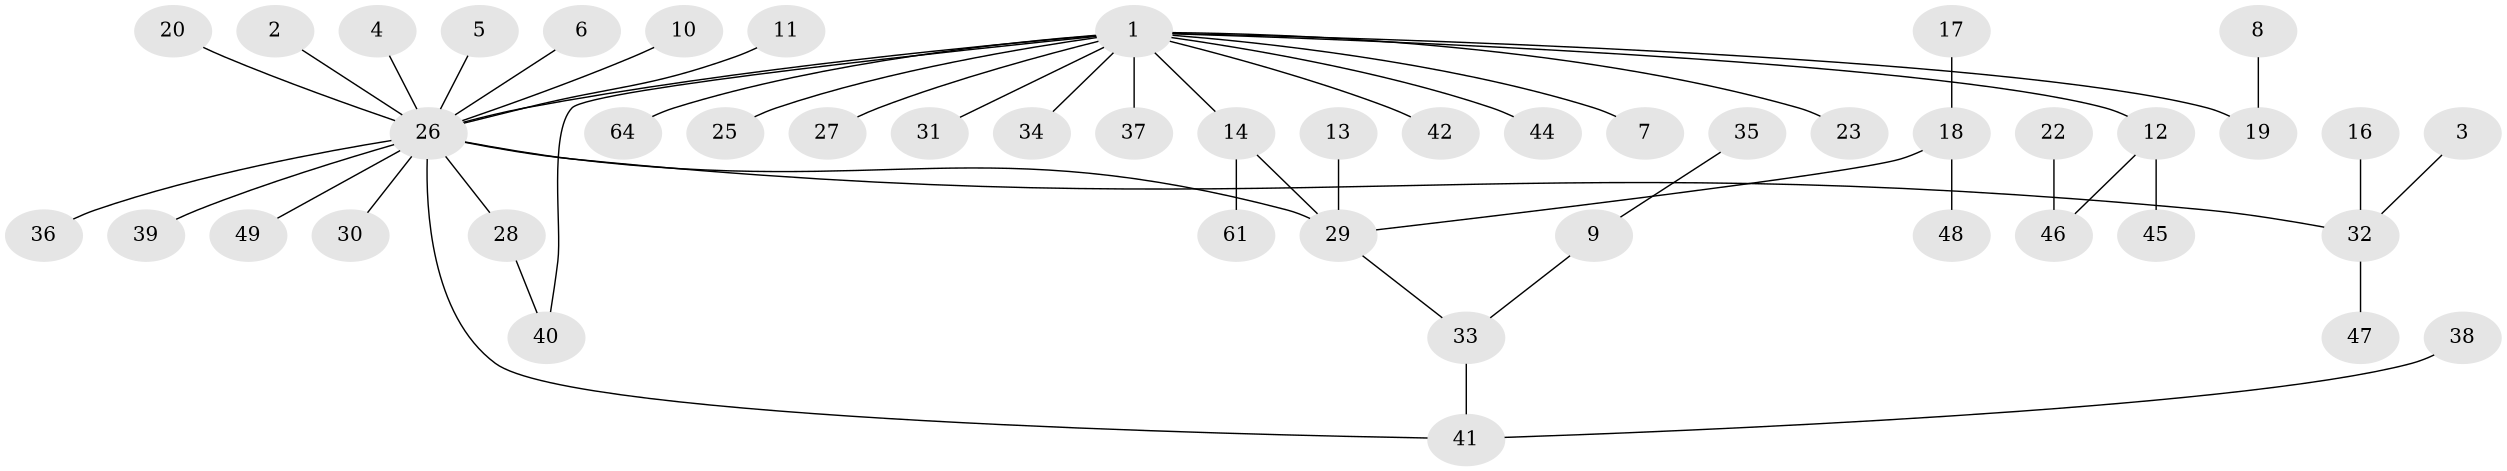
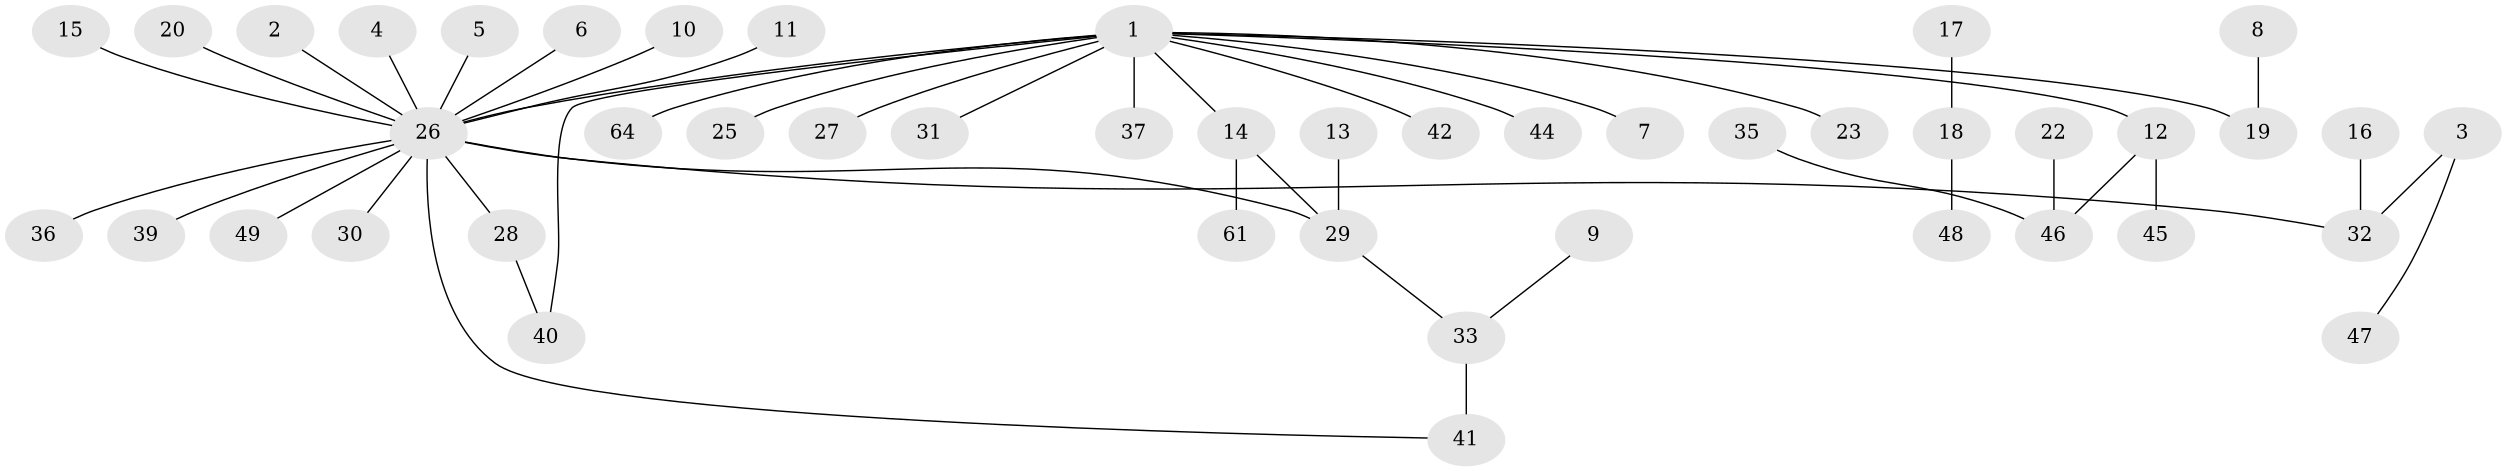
  graph {
    node [color=gray90 style=filled]
    edge [weight=1.0]
    1
    7
    12
    14
    19
    23
    n7 [label=64]
    25
    26
    27
    31
-   34
    37
    40
    42
    44
    45
    46
    29
    n20 [label=61]
    32
    28
    30
    36
    39
    41
    n27 [label=49]
    2
    3
    47
    4
    5
    6
    8
    9
    33
    10
    11
    13
+   15
    16
    17
    18
    48
    20
    22
    35
-   38
    1 -- 7
    1 -- 12
    1 -- 14
    1 -- 19
    1 -- 23
    1 -- n7
    1 -- 25
    1 -- 26
    1 -- 27
    1 -- 31
-   1 -- 34
    1 -- 37
    1 -- 40
    1 -- 42
    1 -- 44
    12 -- 45
    12 -- 46
    14 -- 29
    14 -- n20
    26 -- 29
    26 -- 32
    26 -- 28
    26 -- 30
    26 -- 36
    26 -- 39
    26 -- 41
    26 -- n27
    29 -- 33
-   32 -- 47
+   3 -- 47
    28 -- 40
    2 -- 26
    3 -- 32
    4 -- 26
    5 -- 26
    6 -- 26
    8 -- 19
    9 -- 33
    33 -- 41
    10 -- 26
    11 -- 26
    13 -- 29
+   15 -- 26
    16 -- 32
    17 -- 18
-   18 -- 29
    18 -- 48
    20 -- 26
    22 -- 46
-   35 -- 9
-   38 -- 41
+   35 -- 46
  }
